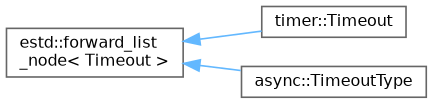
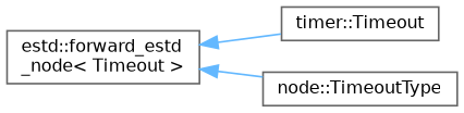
  digraph {
    rankdir=LR
    node [color=grey40 fillcolor=white fontname=Helvetica fontsize=10 shape=box style=filled]
    edge [color=steelblue1 dir=back fontname=Helvetica fontsize=10 labelfontname=Helvetica labelfontsize=10 style=solid]
-   n1 [height=0.2 label="estd::forward_list\l_node\< Timeout \>" width=0.4]
+   n1 [height=0.2 label="estd::forward_estd\l_node\< Timeout \>" width=0.4]
    n2 [height=0.2 label="timer::Timeout" width=0.4]
-   n3 [height=0.2 label="async::TimeoutType" width=0.4]
+   n3 [height=0.2 label="node::TimeoutType" width=0.4]
    n1 -> n2
    n1 -> n3
  }
